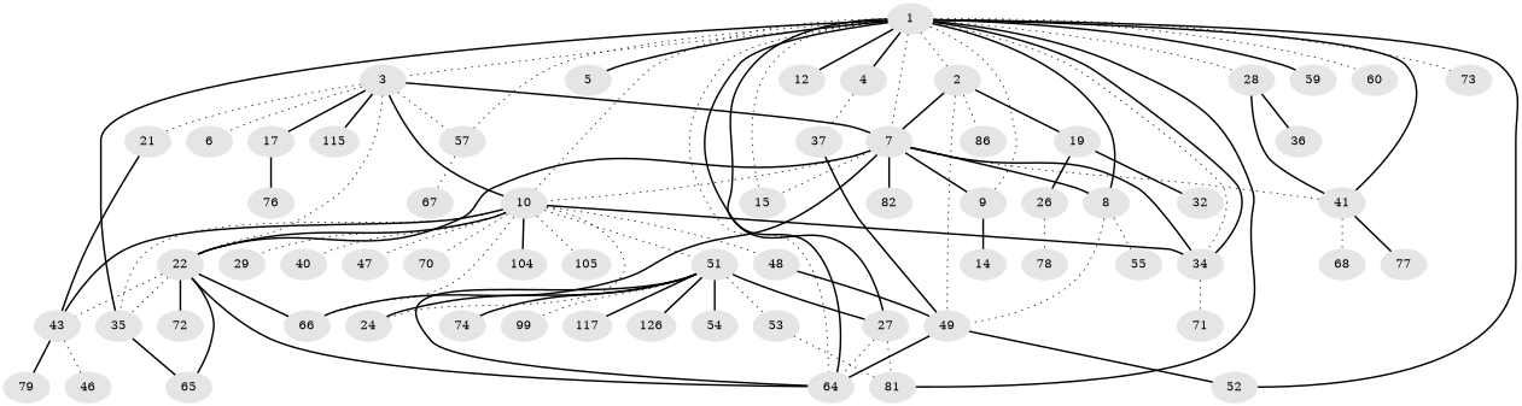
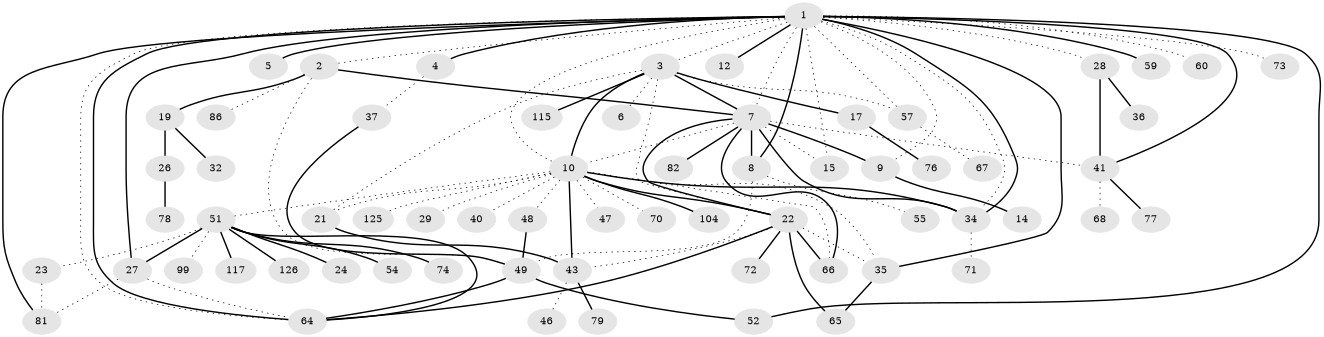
  graph {
    node [color=gray90 style=filled]
    edge [style=bold]
    1
    2
    3 [super="+18"]
    4
    5
    7 [super="+38+42+16+44"]
    8 [super="+20"]
    9
    10 [super="+30+13"]
    12
    15
    27 [super="+110+123"]
    28
    34 [super="+119+63"]
    35 [super="+51+56"]
    41 [super="+61+105"]
    52 [super="+80"]
    57 [super="+109+102"]
    59
    60 [super="+122"]
    64
    73
    81
    19 [super="+31"]
    49 [super="+84+83+120+89"]
    86
    6
    17 [super="+112"]
    21 [super="+25"]
    22 [super="+33+58+118+92+39"]
    115
    37 [super="+53"]
    66 [super="+75"]
    82
    55
    14
    n37 [label=51 super="+50"]
    29
    40 [super="+97+124"]
    43 [super="+93+91"]
    47
    48
    70
    104
-   125 [label=105]
+   125
    36
    71
    65
    68
    77
    67
    26
    32
    76
    72
-   23 [label=53]
+   23
    24
    54
    74
    99
    117
    126
    46
    79
    78
    1 -- 2 [style=dotted]
    1 -- 3 [style=dotted]
    1 -- 4
    1 -- 5
    1 -- 7 [style=dotted weight=2]
    1 -- 8
    1 -- 9 [style=dotted]
    1 -- 10 [style=dotted]
    1 -- 12
    1 -- 15 [style=dotted]
    1 -- 27
    1 -- 28 [style=dotted]
    1 -- 34 [style=dotted]
    1 -- 34
    1 -- 35 [weight=2]
    1 -- 41
    1 -- 52
    1 -- 57 [style=dotted]
    1 -- 59
    1 -- 60 [style=dotted]
    1 -- 64 [style=dotted]
    1 -- 64
    1 -- 73 [style=dotted]
    1 -- 81
    2 -- 7
    2 -- 19
    2 -- 49 [style=dotted]
    2 -- 86 [style=dotted]
    3 -- 7
    3 -- 10
    3 -- 57 [style=dotted]
    3 -- 6 [style=dotted]
    3 -- 17
    3 -- 21 [style=dotted]
    3 -- 22 [style=dotted]
    3 -- 115
    4 -- 37 [style=dotted]
    7 -- 8 [weight=2]
    7 -- 9
    7 -- 10 [style=dotted]
    7 -- 15 [style=dotted]
    7 -- 34
    7 -- 41 [style=dotted weight=2]
    7 -- 22
    7 -- 66
    7 -- 82
    8 -- 49 [style=dotted]
    8 -- 55 [style=dotted]
    9 -- 14
    10 -- 34 [weight=2]
    10 -- 35 [style=dotted weight=2]
-   10 -- 24 [style=dotted]
+   10 -- 21 [style=dotted]
    10 -- 22
    10 -- 66 [style=dotted]
    10 -- n37 [style=dotted]
    10 -- 29 [style=dotted]
    10 -- 40 [style=dotted]
    10 -- 43
    10 -- 47 [style=dotted]
    10 -- 48 [style=dotted]
    10 -- 70 [style=dotted]
    10 -- 104
    10 -- 125 [style=dotted]
    27 -- 64 [style=dotted]
    27 -- 81 [style=dotted]
    28 -- 41
    28 -- 36
    34 -- 71 [style=dotted]
    35 -- 65
    41 -- 68 [style=dotted]
    41 -- 77
    57 -- 67 [style=dotted]
    19 -- 26
    19 -- 32
    49 -- 52
    49 -- 64
    17 -- 76
    21 -- 43
    22 -- 35 [style=dotted]
    22 -- 64
    22 -- 66
    22 -- 43 [style=dotted]
    22 -- 65
    22 -- 72
    37 -- 49
    n37 -- 27
    n37 -- 64
    n37 -- 23 [style=dotted]
    n37 -- 24
    n37 -- 54
    n37 -- 74
    n37 -- 99 [style=dotted]
    n37 -- 117
    n37 -- 126
    43 -- 46 [style=dotted]
    43 -- 79
    48 -- 49
-   26 -- 78 [style=dotted]
+   26 -- 78
    23 -- 81 [style=dotted]
  }
